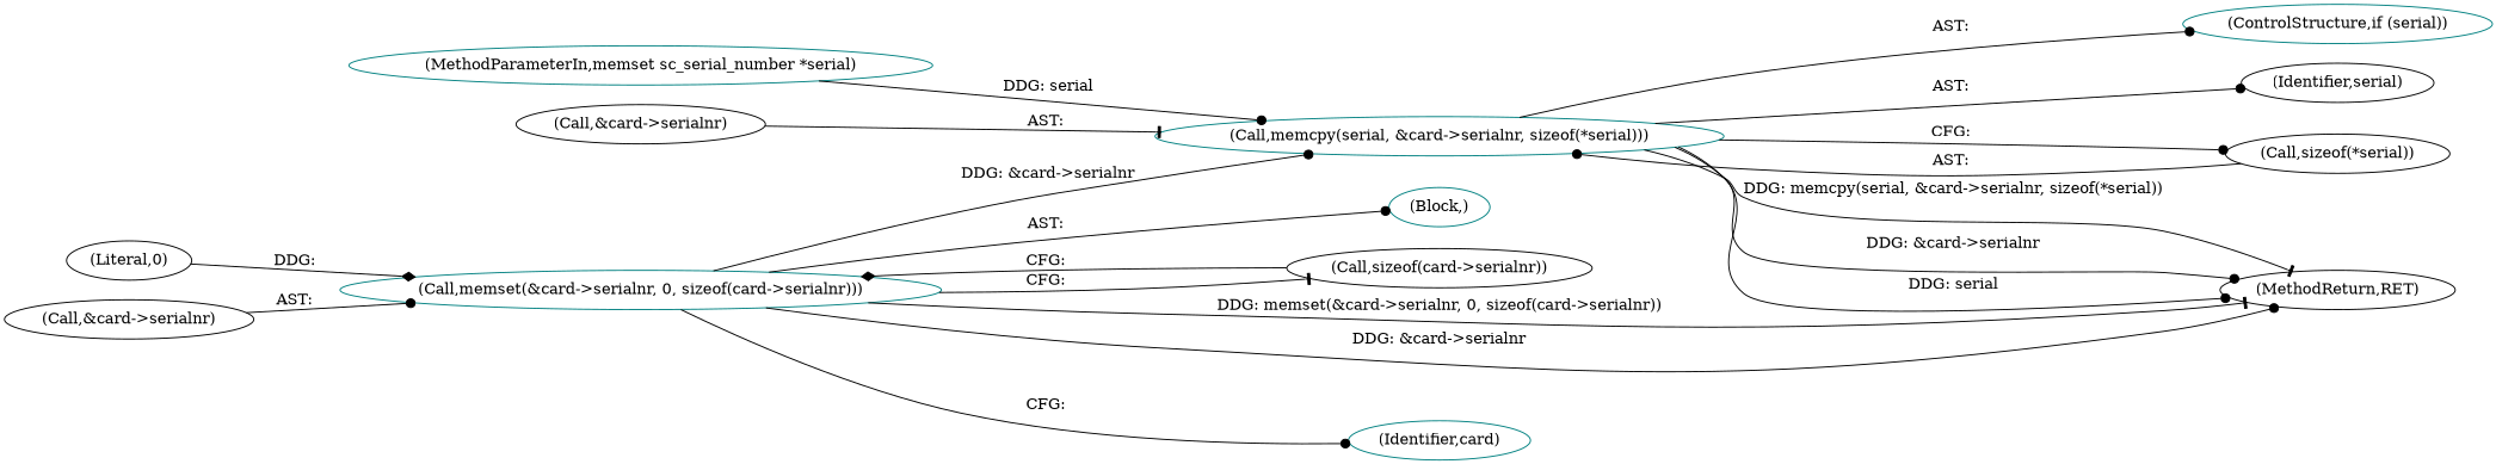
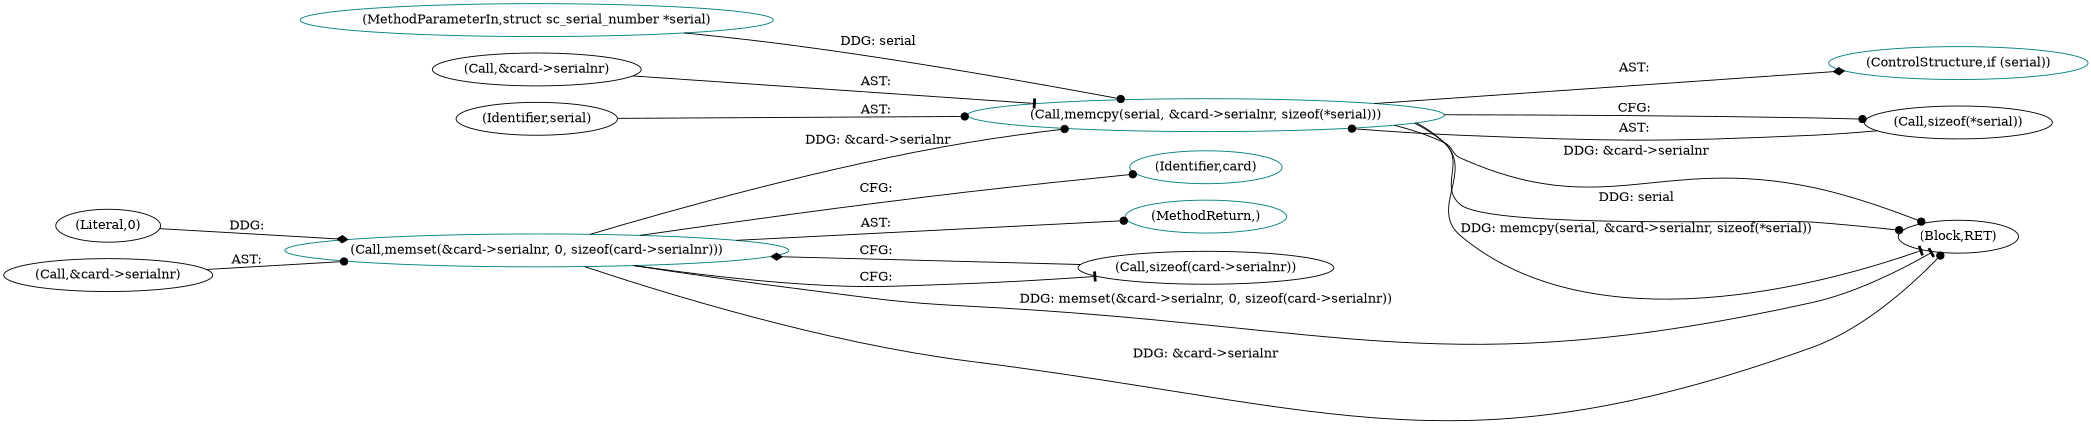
  digraph {
    rankdir=LR
    node [color=black]
    edge [arrowhead=dot]
    n1 [color=teal label="(Call,memset(&card->serialnr, 0, sizeof(card->serialnr)))"]
    n2 [color=teal label="(Call,memcpy(serial, &card->serialnr, sizeof(*serial)))"]
-   n3 [label="(MethodReturn,RET)"]
-   n4 [color=teal label="(Block,)"]
+   n3 [label="(Block,RET)"]
+   n4 [color=teal label="(MethodReturn,)"]
    n5 [label="(Call,sizeof(card->serialnr))"]
    n6 [color=teal label="(Identifier,card)"]
    n7 [color=teal label="(ControlStructure,if (serial))"]
    n8 [label="(Call,sizeof(*serial))"]
-   n9 [color=teal label="(MethodParameterIn,memset sc_serial_number *serial)"]
+   n9 [color=teal label="(MethodParameterIn,struct sc_serial_number *serial)"]
    n10 [label="(Literal,0)"]
    n11 [label="(Call,&card->serialnr)"]
    n12 [label="(Identifier,serial)"]
    n13 [label="(Call,&card->serialnr)"]
    n1 -> n2 [label="DDG: &card->serialnr"]
    n1 -> n3 [arrowhead=tee label="DDG: memset(&card->serialnr, 0, sizeof(card->serialnr))"]
    n1 -> n3 [label="DDG: &card->serialnr"]
    n1 -> n4 [label="AST: "]
    n1 -> n5 [arrowhead=tee label="CFG: "]
    n1 -> n6 [label="CFG: "]
    n2 -> n3 [arrowhead=tee label="DDG: memcpy(serial, &card->serialnr, sizeof(*serial))"]
    n2 -> n3 [label="DDG: &card->serialnr"]
    n2 -> n3 [label="DDG: serial"]
-   n2 -> n7 [label="AST: "]
+   n2 -> n7 [arrowhead=diamond label="AST: "]
    n2 -> n8 [label="CFG: "]
    n5 -> n1 [arrowhead=diamond label="CFG: "]
    n8 -> n2 [label="AST: "]
    n9 -> n2 [label="DDG: serial"]
    n10 -> n1 [arrowhead=diamond label="DDG: "]
    n11 -> n2 [arrowhead=tee label="AST: "]
-   n2 -> n12 [label="AST: "]
+   n12 -> n2 [label="AST: "]
    n13 -> n1 [label="AST: "]
  }
